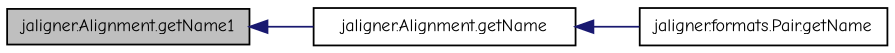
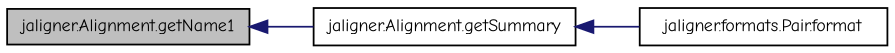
  digraph {
    fontname="Comic Neue"
    rankdir=LR
    node [color=black fillcolor=white fontname="Comic Neue" fontsize=10 shape=record style=filled]
    edge [color=midnightblue dir=back fontname="Comic Neue" fontsize=10 labelfontname=Helvetica labelfontsize=10 style=solid]
    n1 [fillcolor=grey75 fontcolor=black height=0.2 label="jaligner.Alignment.getName1" width=0.4]
-   n2 [height=0.2 label="jaligner.Alignment.getName" width=0.4]
-   n3 [height=0.2 label="jaligner.formats.Pair.getName" width=0.4]
+   n2 [height=0.2 label="jaligner.Alignment.getSummary" width=0.4]
+   n3 [height=0.2 label="jaligner.formats.Pair.format" width=0.4]
    n1 -> n2
    n2 -> n3
  }
